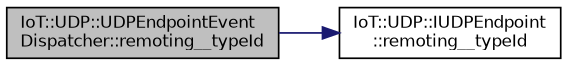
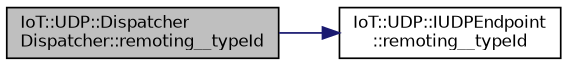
  digraph {
    rankdir=LR
    node [color=black fontname=Helvetica fontsize=10 shape=record style=filled]
-   n1 [fillcolor=grey75 fontcolor=black height=0.2 label="IoT::UDP::UDPEndpointEvent\lDispatcher::remoting__typeId" width=0.4]
+   n1 [fillcolor=grey75 fontcolor=black height=0.2 label="IoT::UDP::Dispatcher\lDispatcher::remoting__typeId" width=0.4]
    n2 [fillcolor=white height=0.2 label="IoT::UDP::IUDPEndpoint\l::remoting__typeId" width=0.4]
    n1 -> n2 [color=midnightblue fontname=Helvetica fontsize=10 labelfontname=Helvetica labelfontsize=10 style=solid]
  }
